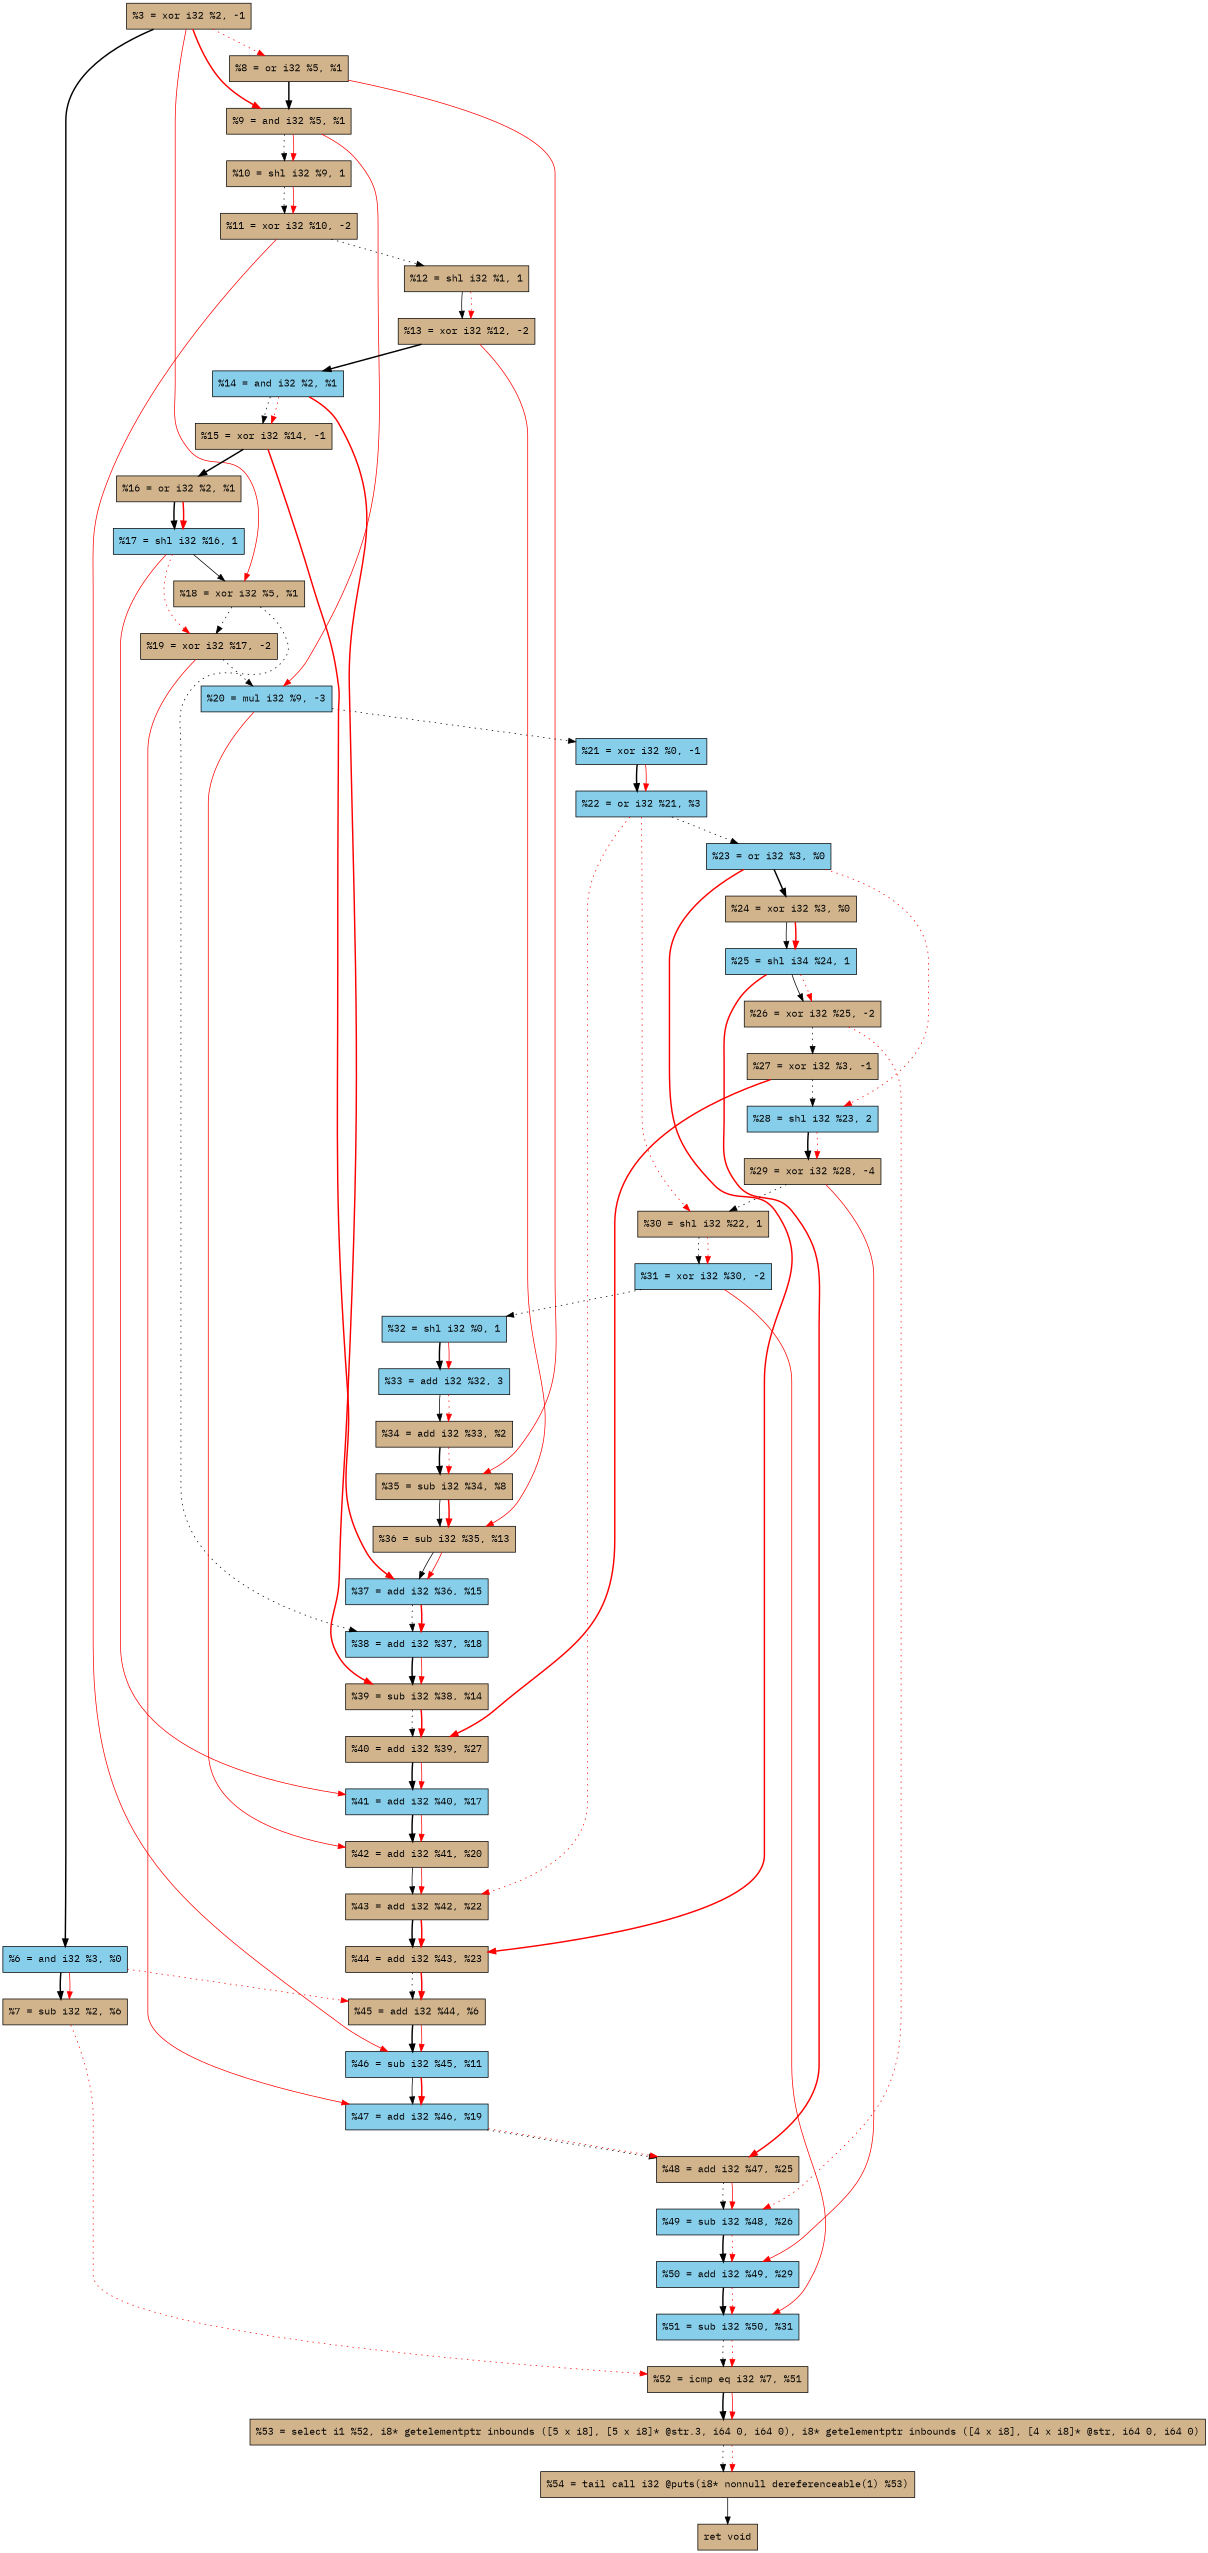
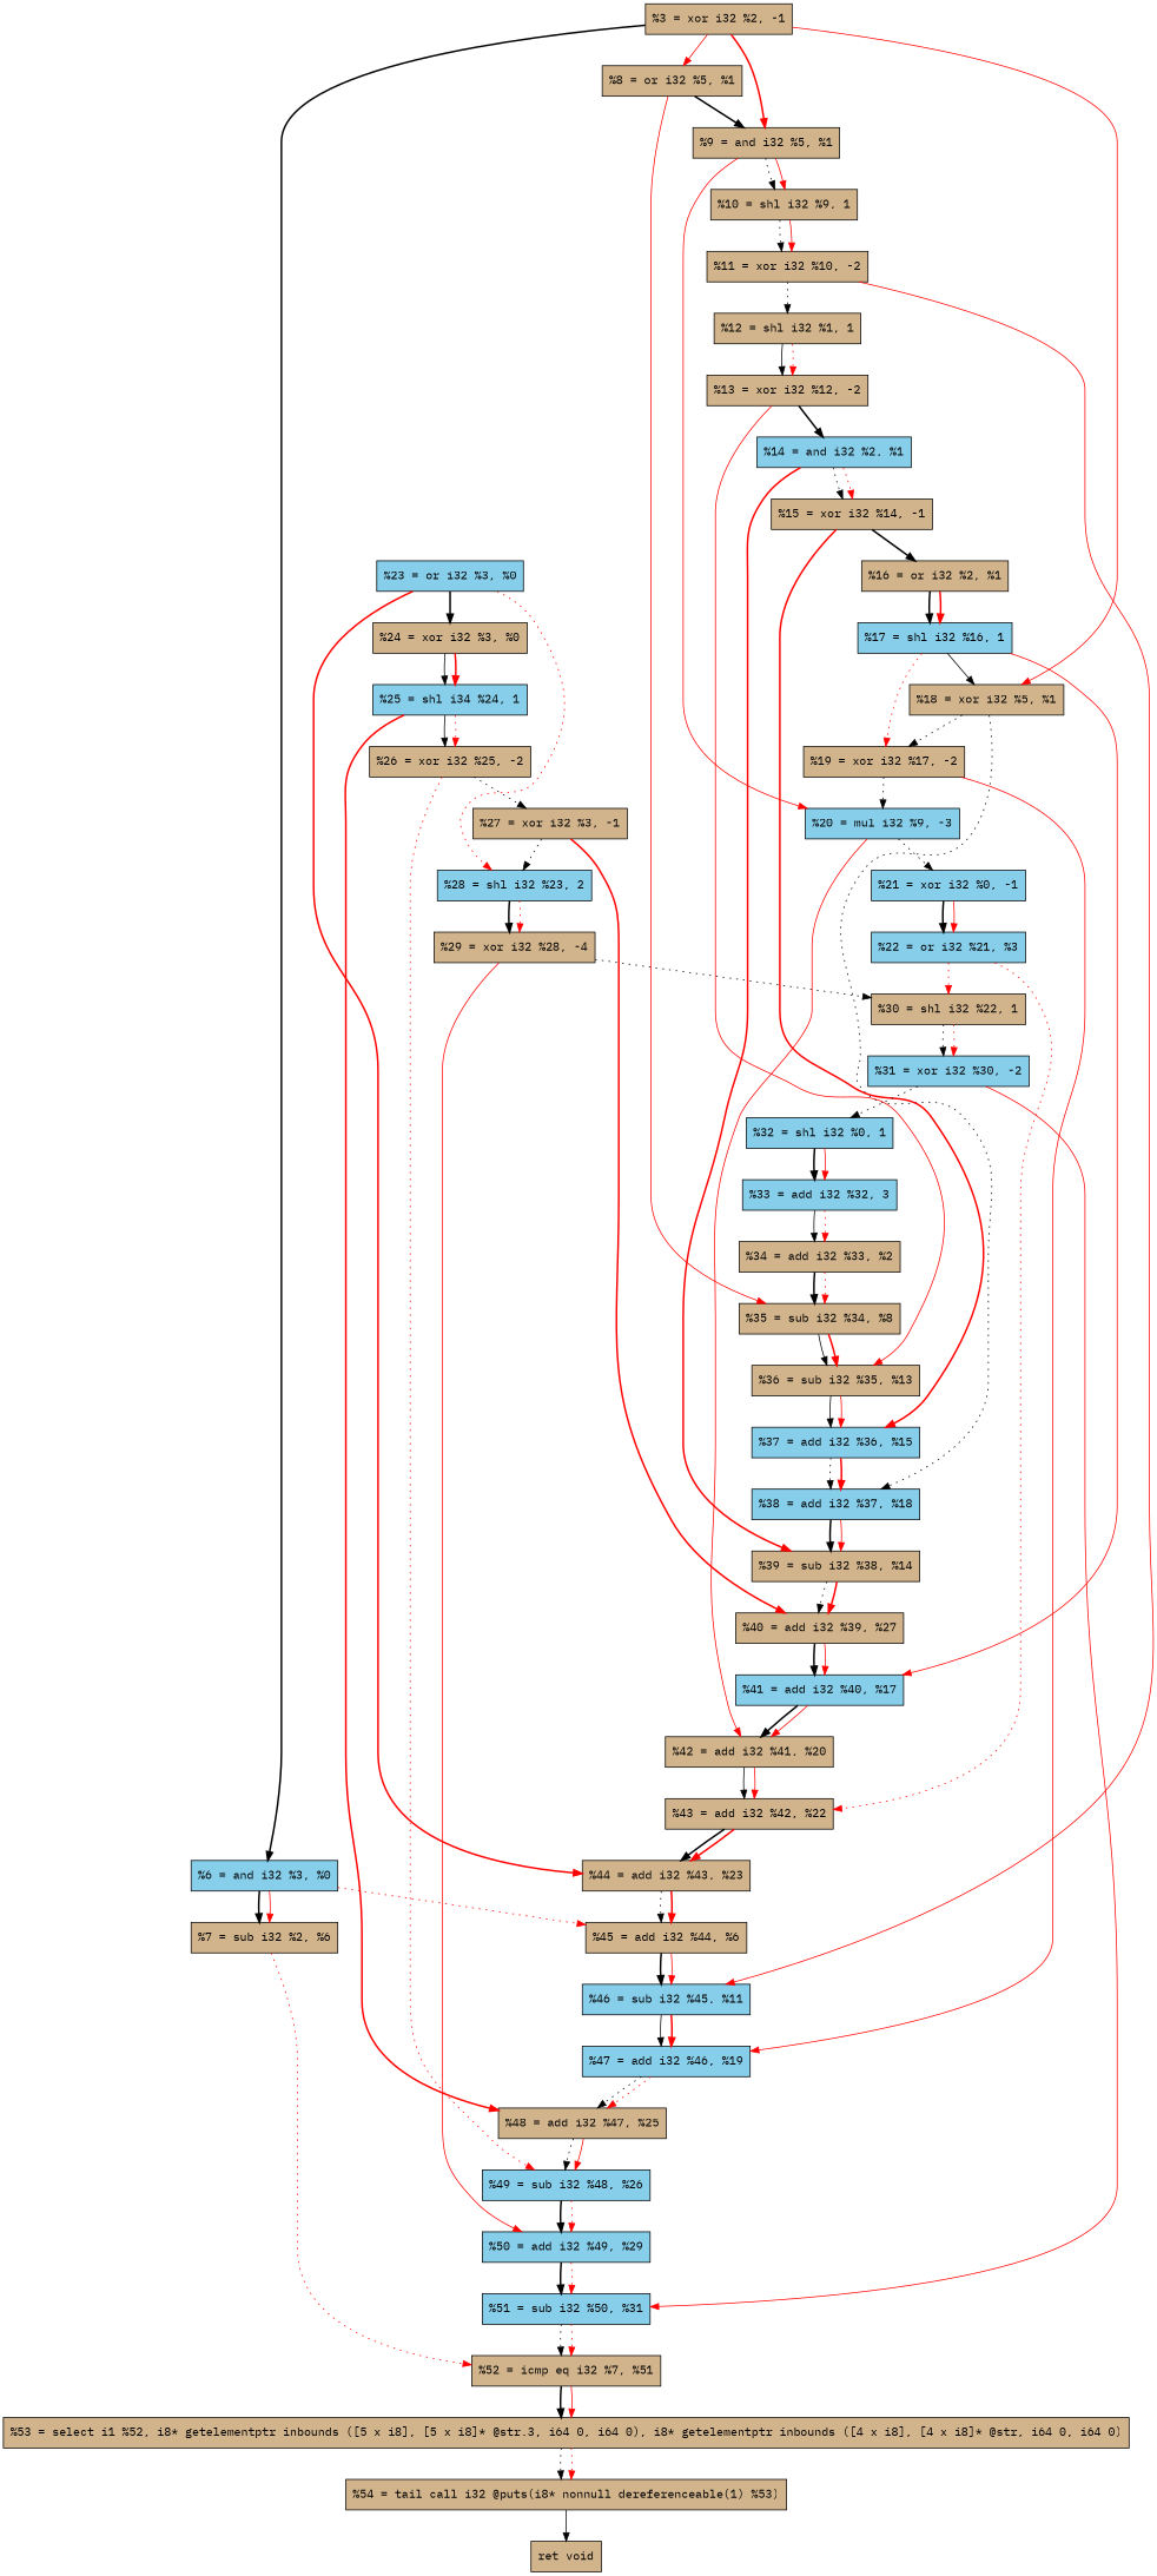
  digraph {
    fontname="IBM Plex Mono"
    node [fillcolor=tan fontname="IBM Plex Mono" shape=record style=filled]
    edge [fontname="IBM Plex Mono" style=dotted color=red]
    n1 [label="%3 = xor i32 %2, -1"]
    n2 [fillcolor=skyblue label="  %6 = and i32 %3, %0"]
    n3 [label="  %8 = or i32 %5, %1"]
    n4 [label="  %9 = and i32 %5, %1"]
    n5 [label="  %18 = xor i32 %5, %1"]
    n6 [label="  %7 = sub i32 %2, %6"]
    n7 [label="  %45 = add i32 %44, %6"]
    n8 [label="  %35 = sub i32 %34, %8"]
    n9 [label="  %10 = shl i32 %9, 1"]
    n10 [fillcolor=skyblue label="  %20 = mul i32 %9, -3"]
    n11 [label="  %19 = xor i32 %17, -2"]
    n12 [fillcolor=skyblue label="  %38 = add i32 %37, %18"]
    n13 [label="  %52 = icmp eq i32 %7, %51"]
    n14 [fillcolor=skyblue label="  %46 = sub i32 %45, %11"]
    n15 [label="  %53 = select i1 %52, i8* getelementptr inbounds ([5 x i8], [5 x i8]* @str.3, i64 0, i64 0), i8* getelementptr inbounds ([4 x i8], [4 x i8]* @str, i64 0, i64 0)"]
    n16 [label="  %36 = sub i32 %35, %13"]
    n17 [label="  %11 = xor i32 %10, -2"]
    n18 [fillcolor=skyblue label="  %21 = xor i32 %0, -1"]
    n19 [label="  %42 = add i32 %41, %20"]
    n20 [label="  %12 = shl i32 %1, 1"]
    n21 [label="  %13 = xor i32 %12, -2"]
    n22 [fillcolor=skyblue label="  %47 = add i32 %46, %19"]
    n23 [fillcolor=skyblue label="  %14 = and i32 %2, %1"]
    n24 [label="  %15 = xor i32 %14, -1"]
    n25 [label="  %39 = sub i32 %38, %14"]
    n26 [fillcolor=skyblue label="  %37 = add i32 %36, %15"]
    n27 [label="  %16 = or i32 %2, %1"]
    n28 [label="  %40 = add i32 %39, %27"]
    n29 [fillcolor=skyblue label="  %17 = shl i32 %16, 1"]
    n30 [fillcolor=skyblue label="  %41 = add i32 %40, %17"]
    n31 [label="  %48 = add i32 %47, %25"]
    n32 [fillcolor=skyblue label="  %22 = or i32 %21, %3"]
    n33 [label="  %43 = add i32 %42, %22"]
    n34 [fillcolor=skyblue label="  %23 = or i32 %3, %0"]
    n35 [label="  %30 = shl i32 %22, 1"]
    n36 [label="  %24 = xor i32 %3, %0"]
    n37 [fillcolor=skyblue label="  %28 = shl i32 %23, 2"]
    n38 [label="  %44 = add i32 %43, %23"]
    n39 [fillcolor=skyblue label="  %31 = xor i32 %30, -2"]
    n40 [fillcolor=skyblue label="%25 = shl i34 %24, 1"]
    n41 [label="  %29 = xor i32 %28, -4"]
    n42 [label="  %26 = xor i32 %25, -2"]
    n43 [label="  %27 = xor i32 %3, -1"]
    n44 [fillcolor=skyblue label="  %49 = sub i32 %48, %26"]
    n45 [fillcolor=skyblue label="  %50 = add i32 %49, %29"]
    n46 [fillcolor=skyblue label="  %51 = sub i32 %50, %31"]
    n47 [fillcolor=skyblue label="  %32 = shl i32 %0, 1"]
    n48 [fillcolor=skyblue label="  %33 = add i32 %32, 3"]
    n49 [label="  %34 = add i32 %33, %2"]
    n50 [label="  %54 = tail call i32 @puts(i8* nonnull dereferenceable(1) %53)"]
    n51 [label="  ret void"]
    n1 -> n2 [style=bold color=""]
-   n1 -> n3
+   n1 -> n3 [style=solid]
    n1 -> n4 [style=bold]
    n1 -> n5 [style=solid]
    n2 -> n6 [style=bold color=""]
    n2 -> n6 [style=solid]
    n2 -> n7
    n3 -> n4 [style=bold color=""]
    n3 -> n8 [style=solid]
    n4 -> n9 [color=""]
    n4 -> n9 [style=solid]
    n4 -> n10 [style=solid]
    n5 -> n11 [color=""]
    n5 -> n12 [color=black]
    n6 -> n13
    n7 -> n14 [style=bold color=""]
    n7 -> n14 [style=solid]
    n8 -> n16 [style=solid color=""]
    n8 -> n16 [style=bold]
    n9 -> n17 [color=""]
    n9 -> n17 [style=solid]
    n10 -> n18 [color=""]
    n10 -> n19 [style=solid]
    n11 -> n10 [color=""]
    n11 -> n22 [style=solid]
    n12 -> n25 [style=bold color=""]
    n12 -> n25 [style=solid]
    n13 -> n15 [style=bold color=""]
    n13 -> n15 [style=solid]
    n14 -> n22 [style=solid color=""]
    n14 -> n22 [style=bold]
    n15 -> n50 [color=""]
    n15 -> n50
    n16 -> n26 [style=solid color=""]
    n16 -> n26 [style=solid]
    n17 -> n14 [style=solid]
    n17 -> n20 [color=""]
    n18 -> n32 [style=bold color=""]
    n18 -> n32 [style=solid]
    n19 -> n33 [style=solid color=""]
    n19 -> n33 [style=solid]
    n20 -> n21 [style=solid color=""]
    n20 -> n21
    n21 -> n16 [style=solid]
    n21 -> n23 [style=bold color=""]
    n22 -> n31 [color=""]
    n22 -> n31
    n23 -> n24 [color=""]
    n23 -> n24
    n23 -> n25 [style=bold]
    n24 -> n26 [style=bold]
    n24 -> n27 [style=bold color=""]
    n25 -> n28 [color=""]
    n25 -> n28 [style=bold]
    n26 -> n12 [color=""]
    n26 -> n12 [style=bold]
    n27 -> n29 [style=bold color=""]
    n27 -> n29 [style=bold]
    n28 -> n30 [style=bold color=""]
    n28 -> n30 [style=solid]
    n29 -> n5 [style=solid color=""]
    n29 -> n11
    n29 -> n30 [style=solid]
    n30 -> n19 [style=bold color=""]
    n30 -> n19 [style=solid]
    n31 -> n44 [color=""]
    n31 -> n44 [style=solid]
    n32 -> n33
-   n32 -> n34 [color=""]
    n32 -> n35
    n33 -> n38 [style=bold color=""]
    n33 -> n38 [style=bold]
    n34 -> n36 [style=bold color=""]
    n34 -> n37
    n34 -> n38 [style=bold]
    n35 -> n39 [color=""]
    n35 -> n39
    n36 -> n40 [style=solid color=""]
    n36 -> n40 [style=bold]
    n37 -> n41 [style=bold color=""]
    n37 -> n41
    n38 -> n7 [color=""]
    n38 -> n7 [style=bold]
    n39 -> n46 [style=solid]
    n39 -> n47 [color=""]
    n40 -> n31 [style=bold]
    n40 -> n42 [style=solid color=""]
    n40 -> n42
    n41 -> n35 [color=""]
    n41 -> n45 [style=solid]
    n42 -> n43 [color=""]
    n42 -> n44
    n43 -> n28 [style=bold]
    n43 -> n37 [color=""]
    n44 -> n45 [style=bold color=""]
    n44 -> n45
    n45 -> n46 [style=bold color=""]
    n45 -> n46
    n46 -> n13 [color=""]
    n46 -> n13
    n47 -> n48 [style=bold color=""]
    n47 -> n48 [style=solid]
    n48 -> n49 [style=solid color=""]
    n48 -> n49
    n49 -> n8 [style=bold color=""]
    n49 -> n8
    n50 -> n51 [style=solid color=""]
  }
